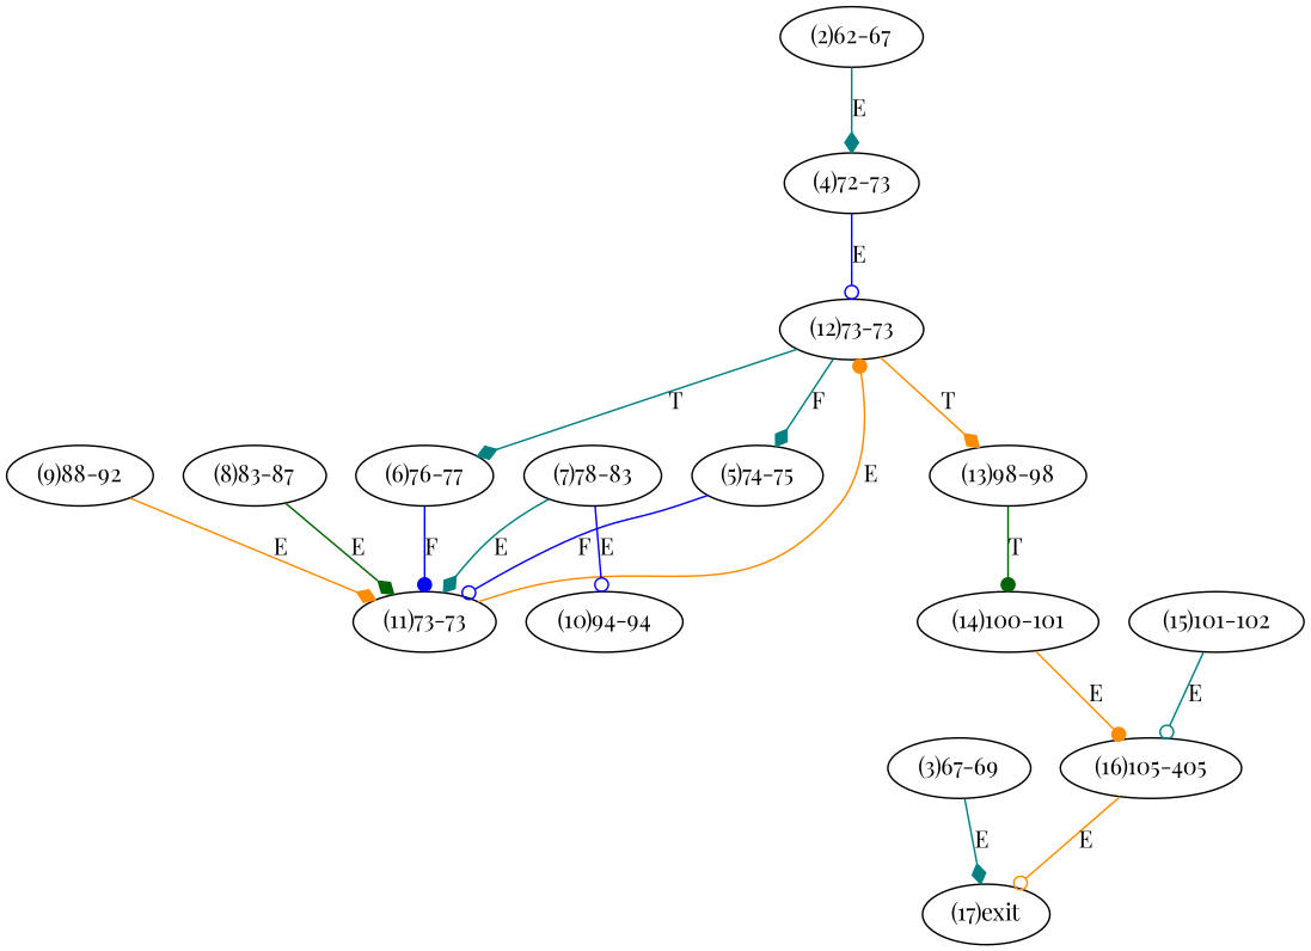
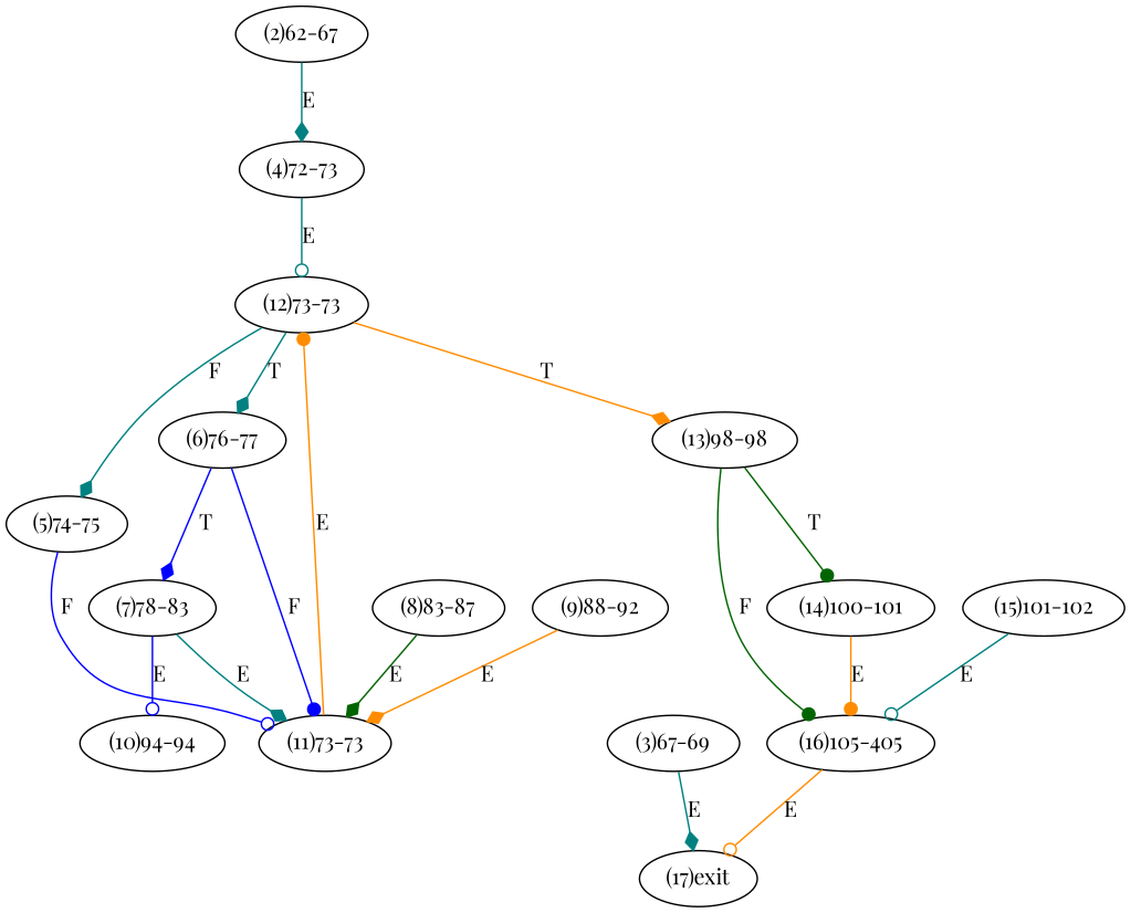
  digraph {
    fontname="Playfair Display"
    node [fontname="Playfair Display"]
    edge [arrowhead=diamond color=teal fontname="Playfair Display"]
    n1 [label="(2)62-67"]
    n2 [label="(4)72-73"]
    n3 [label="(12)73-73"]
    n4 [label="(3)67-69"]
    n5 [label="(17)exit"]
    n6 [label="(5)74-75"]
    n7 [label="(6)76-77"]
    n8 [label="(13)98-98"]
    n9 [label="(11)73-73"]
    n10 [label="(7)78-83"]
    n11 [label="(10)94-94"]
    n12 [label="(8)83-87"]
    n13 [label="(9)88-92"]
    n14 [label="(14)100-101"]
    n15 [label="(16)105-405"]
    n16 [label="(15)101-102"]
    n1 -> n2 [label=E]
-   n2 -> n3 [arrowhead=odot color=blue label=E]
+   n2 -> n3 [arrowhead=odot label=E]
    n3 -> n6 [label=F]
    n3 -> n7 [label=T]
    n3 -> n8 [color=darkorange label=T]
    n4 -> n5 [label=E]
    n6 -> n9 [arrowhead=odot color=blue label=F]
    n7 -> n9 [arrowhead=dot color=blue label=F]
+   n7 -> n10 [color=blue label=T]
    n8 -> n14 [arrowhead=dot color=darkgreen label=T]
+   n8 -> n15 [arrowhead=dot color=darkgreen label=F]
    n9 -> n3 [arrowhead=dot color=darkorange label=E]
    n10 -> n9 [label=E]
    n10 -> n11 [arrowhead=odot color=blue label=E]
    n12 -> n9 [color=darkgreen label=E]
    n13 -> n9 [color=darkorange label=E]
    n14 -> n15 [arrowhead=dot color=darkorange label=E]
    n15 -> n5 [arrowhead=odot color=darkorange label=E]
    n16 -> n15 [arrowhead=odot label=E]
  }
